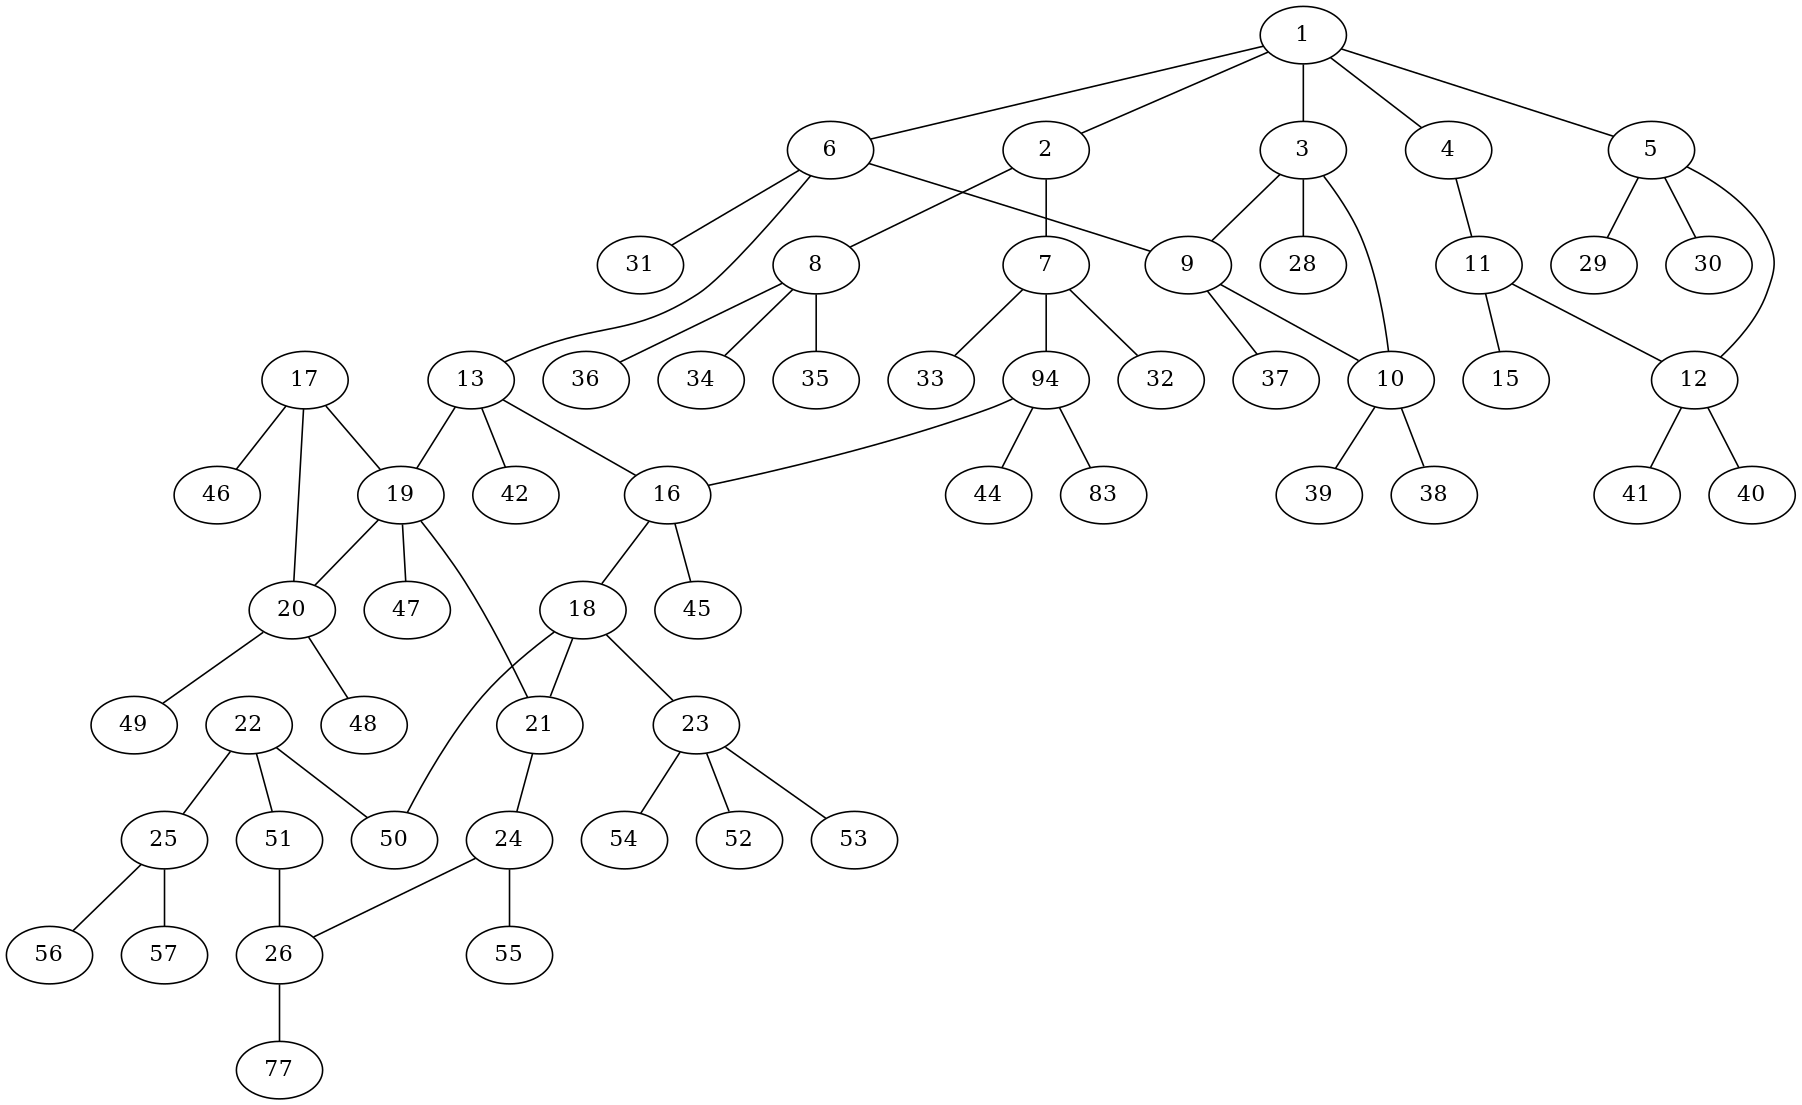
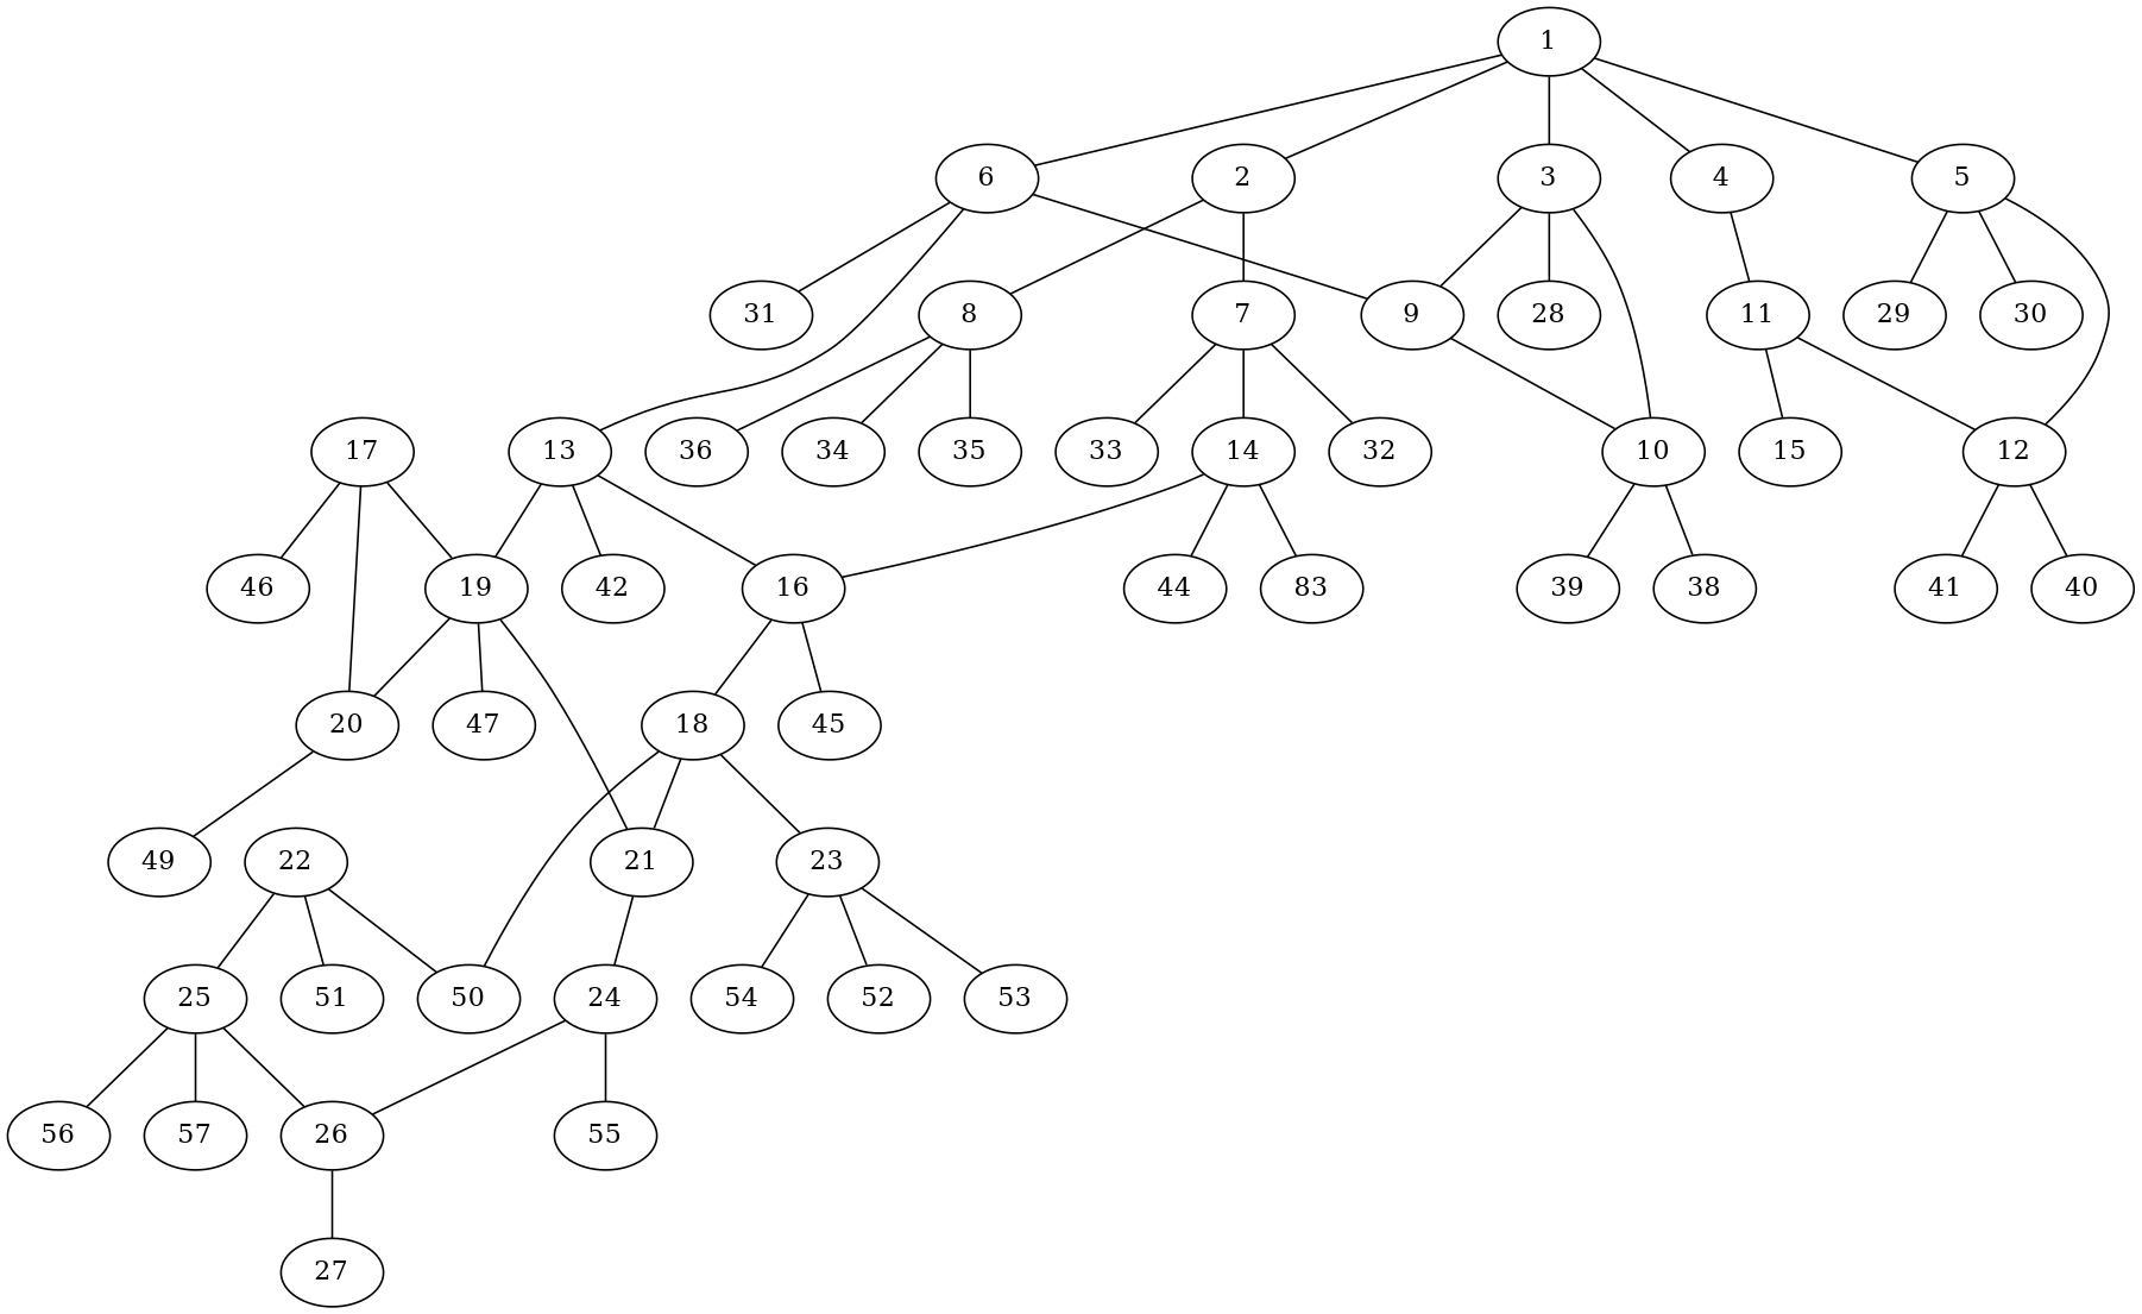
  graph {
    node [chem=H]
    edge [valence=1]
    1 [chem=C]
    2 [chem=C]
    3 [chem=C]
    4 [chem=O]
    5 [chem=C]
    6 [chem=C]
    7 [chem=C]
    8 [chem=C]
    9 [chem=C]
    10 [chem=C]
    28
    11 [chem=C]
    12 [chem=C]
    29
    30
    13 [chem=C]
    31
-   14 [chem=C label=94]
+   14 [chem=C]
    32
    33
    34
    35
    36
-   37
    38
    39
    15 [chem=O]
    40
    41
    16 [chem=C]
    42
    19 [chem=C]
    n33 [label=83]
    44
    18 [chem=C]
    45
    17 [chem=C]
    20 [chem=C]
    46
    21 [chem=C]
    23 [chem=C]
    50
    47
-   48
    49
    24 [chem=C]
    22 [chem=C]
    25 [chem=C]
    51
    52
    53
    54
    26 [chem=C]
    55
    56
    57
-   27 [chem=O label=77]
+   27 [chem=O]
    1 -- 2
    1 -- 3
    1 -- 4
    1 -- 5
    1 -- 6
    2 -- 7
    2 -- 8
    3 -- 9
    3 -- 10
    3 -- 28
    4 -- 11
    5 -- 12
    5 -- 29
    5 -- 30
    6 -- 9
    6 -- 13
    6 -- 31
    7 -- 14
    7 -- 32
    7 -- 33
    8 -- 34
    8 -- 35
    8 -- 36
    9 -- 10
-   9 -- 37
    10 -- 38
    10 -- 39
    11 -- 12
    11 -- 15 [valence=2]
    12 -- 40
    12 -- 41
    13 -- 16
    13 -- 42
    13 -- 19
    14 -- 16
    14 -- n33
    14 -- 44
    16 -- 18
    16 -- 45
    19 -- 20
    19 -- 21
    19 -- 47
    18 -- 21
    18 -- 23
    18 -- 50
    17 -- 19
    17 -- 20
    17 -- 46
-   20 -- 48
    20 -- 49
    21 -- 24 [valence=2]
    23 -- 52
    23 -- 53
    23 -- 54
    24 -- 26
    24 -- 55
    22 -- 50
    22 -- 25
    22 -- 51
-   51 -- 26
+   25 -- 26
    25 -- 56
    25 -- 57
    26 -- 27 [valence=2]
  }
